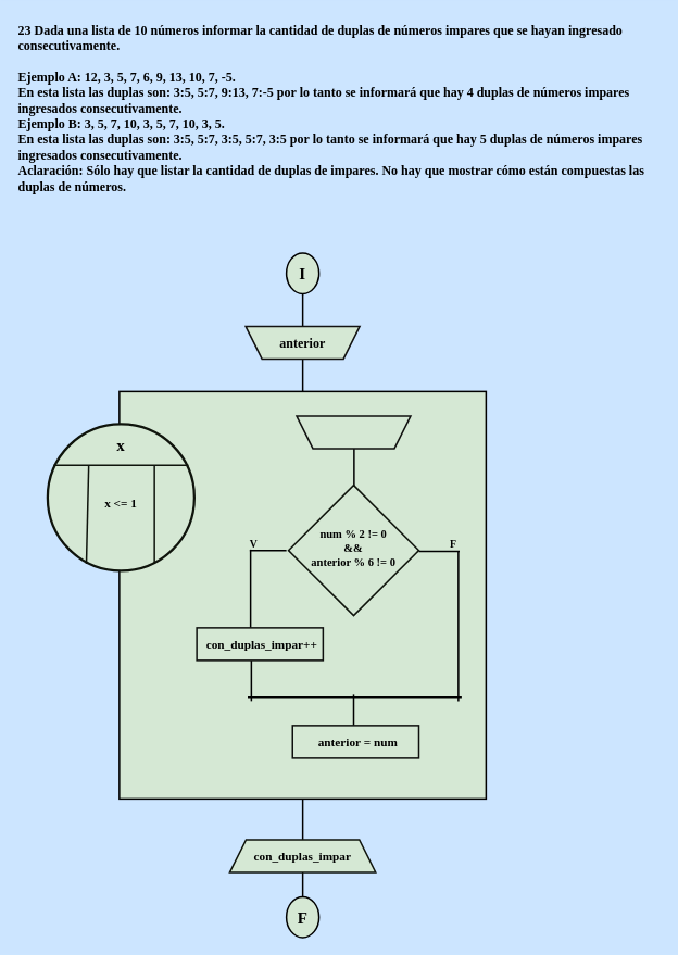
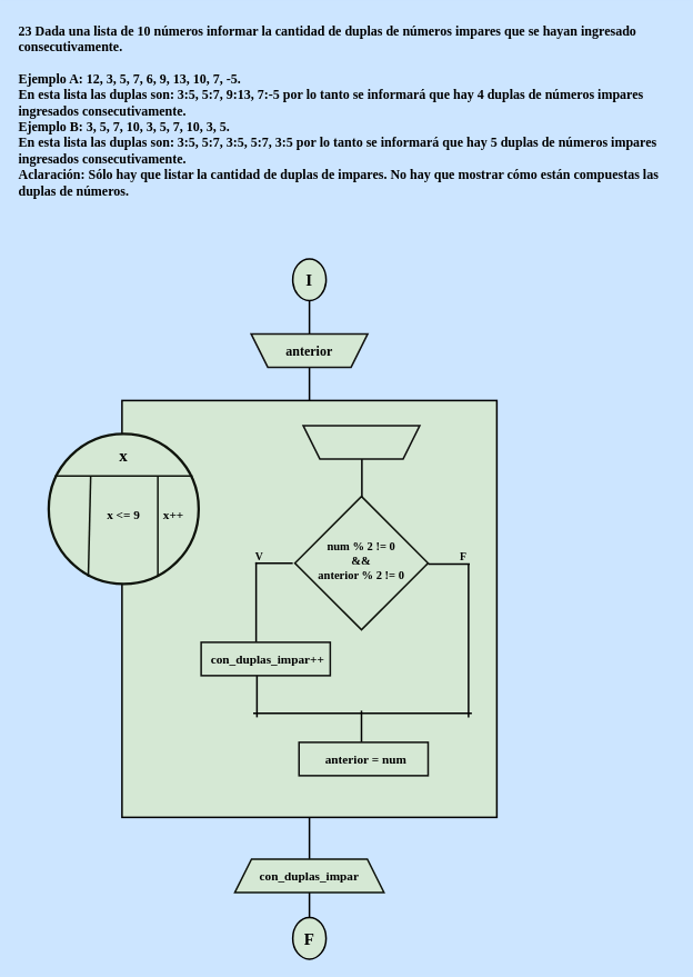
  <mxCell id="0" />
  <mxCell id="1" parent="0" />
  <mxCell id="2" value="&lt;b style=&quot;font-size: 16px;&quot;&gt;&lt;font style=&quot;font-size: 16px;&quot; color=&quot;#000000&quot; face=&quot;Comic Sans MS&quot;&gt;23 Dada una lista de 10 números informar la cantidad de duplas de números impares que se hayan ingresado consecutivamente. &lt;br&gt;&lt;br&gt;Ejemplo A: 12, 3, 5, 7, 6, 9, 13, 10, 7, -5.&lt;br&gt;En esta lista las duplas son: 3:5, 5:7, 9:13, 7:-5 por lo tanto se informará que hay 4 duplas de números impares ingresados consecutivamente.&lt;br&gt;Ejemplo B: 3, 5, 7, 10, 3, 5, 7, 10, 3, 5.&lt;br&gt;En esta lista las duplas son: 3:5, 5:7, 3:5, 5:7, 3:5 por lo tanto se informará que hay 5 duplas de números impares ingresados consecutivamente.&lt;br&gt;Aclaración: Sólo hay que listar la cantidad de duplas de impares. No hay que mostrar cómo están compuestas las duplas de números.&lt;/font&gt;&lt;/b&gt;" style="text;whiteSpace=wrap;html=1;fontFamily=Architects Daughter;fontSource=https%3A%2F%2Ffonts.googleapis.com%2Fcss%3Ffamily%3DArchitects%2BDaughter;" vertex="1" parent="1"><mxGeometry x="20" y="20" width="790" height="240" as="geometry" /></mxCell>
  <mxCell id="3" value="" style="whiteSpace=wrap;html=1;rounded=0;labelBackgroundColor=none;strokeColor=#000000;strokeWidth=2;align=center;verticalAlign=middle;fontFamily=Helvetica;fontSize=12;fontColor=default;fillColor=#d5e8d4;container=0;" vertex="1" parent="1"><mxGeometry x="146" y="480" width="450" height="500" as="geometry" /></mxCell>
  <mxCell id="4" value="" style="line;strokeWidth=2;direction=south;html=1;hachureGap=4;fontFamily=Architects Daughter;fontSource=https://fonts.googleapis.com/css?family=Architects+Daughter;strokeColor=#000000;container=0;" vertex="1" parent="1"><mxGeometry x="366" y="360" width="10" height="40" as="geometry" /></mxCell>
  <mxCell id="5" value="" style="line;strokeWidth=2;direction=south;html=1;hachureGap=4;fontFamily=Architects Daughter;fontSource=https://fonts.googleapis.com/css?family=Architects+Daughter;strokeColor=#000000;container=0;" vertex="1" parent="1"><mxGeometry x="366" y="440" width="10" height="40" as="geometry" /></mxCell>
  <mxCell id="6" value="" style="line;strokeWidth=2;direction=south;html=1;hachureGap=4;fontFamily=Architects Daughter;fontSource=https://fonts.googleapis.com/css?family=Architects+Daughter;strokeColor=#000000;container=0;" vertex="1" parent="1"><mxGeometry x="429" y="550" width="10" height="50" as="geometry" /></mxCell>
  <mxCell id="7" value="" style="line;strokeWidth=2;html=1;perimeter=backbonePerimeter;points=[];outlineConnect=0;hachureGap=4;fontFamily=Architects Daughter;fontSource=https://fonts.googleapis.com/css?family=Architects+Daughter;strokeColor=#000000;container=0;" vertex="1" parent="1"><mxGeometry x="306" y="670" width="45" height="10" as="geometry" /></mxCell>
  <mxCell id="8" value="" style="line;strokeWidth=2;direction=south;html=1;hachureGap=4;fontFamily=Architects Daughter;fontSource=https://fonts.googleapis.com/css?family=Architects+Daughter;strokeColor=#000000;container=0;" vertex="1" parent="1"><mxGeometry x="557" y="676" width="10" height="184" as="geometry" /></mxCell>
  <mxCell id="9" value="" style="line;strokeWidth=2;direction=south;html=1;hachureGap=4;fontFamily=Architects Daughter;fontSource=https://fonts.googleapis.com/css?family=Architects+Daughter;strokeColor=#000000;container=0;" vertex="1" parent="1"><mxGeometry x="303" y="810" width="10" height="50" as="geometry" /></mxCell>
  <mxCell id="10" value="" style="line;strokeWidth=2;direction=south;html=1;hachureGap=4;fontFamily=Architects Daughter;fontSource=https://fonts.googleapis.com/css?family=Architects+Daughter;strokeColor=#000000;container=0;" vertex="1" parent="1"><mxGeometry x="366" y="980" width="10" height="50" as="geometry" /></mxCell>
  <mxCell id="11" value="" style="strokeWidth=2;html=1;shape=mxgraph.flowchart.start_2;whiteSpace=wrap;rounded=0;labelBackgroundColor=none;strokeColor=#000000;align=center;verticalAlign=middle;fontFamily=Helvetica;fontSize=12;fontColor=default;fillColor=#d5e8d4;container=0;" vertex="1" parent="1"><mxGeometry x="351" y="310" width="40" height="50" as="geometry" /></mxCell>
  <mxCell id="12" value="&lt;b&gt;&lt;font style=&quot;font-size: 20px;&quot; color=&quot;#000000&quot; face=&quot;Comic Sans MS&quot;&gt;I&lt;/font&gt;&lt;/b&gt;" style="text;strokeColor=none;align=center;fillColor=none;html=1;verticalAlign=middle;whiteSpace=wrap;rounded=0;fontFamily=Architects Daughter;fontSource=https%3A%2F%2Ffonts.googleapis.com%2Fcss%3Ffamily%3DArchitects%2BDaughter;container=0;" vertex="1" parent="1"><mxGeometry x="356" y="320" width="30" height="30" as="geometry" /></mxCell>
  <mxCell id="13" value="" style="strokeWidth=2;html=1;shape=mxgraph.flowchart.start_2;whiteSpace=wrap;rounded=0;labelBackgroundColor=none;strokeColor=#000000;align=center;verticalAlign=middle;fontFamily=Helvetica;fontSize=12;fontColor=default;fillColor=#d5e8d4;container=0;" vertex="1" parent="1"><mxGeometry x="351" y="1100" width="40" height="50" as="geometry" /></mxCell>
  <mxCell id="14" value="&lt;b&gt;&lt;font style=&quot;font-size: 20px;&quot; color=&quot;#000000&quot; face=&quot;Comic Sans MS&quot;&gt;F&lt;/font&gt;&lt;/b&gt;" style="text;strokeColor=none;align=center;fillColor=none;html=1;verticalAlign=middle;whiteSpace=wrap;rounded=0;fontFamily=Architects Daughter;fontSource=https://fonts.googleapis.com/css?family=Architects+Daughter;container=0;" vertex="1" parent="1"><mxGeometry x="356" y="1110" width="30" height="30" as="geometry" /></mxCell>
  <mxCell id="15" value="" style="line;strokeWidth=2;direction=south;html=1;hachureGap=4;fontFamily=Architects Daughter;fontSource=https://fonts.googleapis.com/css?family=Architects+Daughter;strokeColor=#000000;container=0;" vertex="1" parent="1"><mxGeometry x="366" y="1070" width="10" height="30" as="geometry" /></mxCell>
  <mxCell id="16" value="" style="shape=trapezoid;perimeter=trapezoidPerimeter;whiteSpace=wrap;html=1;fixedSize=1;rounded=0;labelBackgroundColor=none;strokeColor=#121211;strokeWidth=2;align=center;verticalAlign=middle;fontFamily=Helvetica;fontSize=12;fontColor=default;fillColor=#d5e8d4;direction=west;container=0;" vertex="1" parent="1"><mxGeometry x="301" y="400" width="140" height="40" as="geometry"><mxRectangle x="-1020" y="-650" width="50" height="40" as="alternateBounds" /></mxGeometry></mxCell>
  <mxCell id="17" value="&lt;font face=&quot;Comic Sans MS&quot; color=&quot;#000000&quot;&gt;&lt;span style=&quot;font-size: 16px;&quot;&gt;&lt;b&gt;anterior&lt;/b&gt;&lt;/span&gt;&lt;/font&gt;" style="text;strokeColor=none;align=center;fillColor=none;html=1;verticalAlign=middle;whiteSpace=wrap;rounded=0;fontFamily=Architects Daughter;fontSource=https%3A%2F%2Ffonts.googleapis.com%2Fcss%3Ffamily%3DArchitects%2BDaughter;container=0;" vertex="1" parent="1"><mxGeometry x="326" y="400" width="90" height="40" as="geometry" /></mxCell>
  <mxCell id="18" value="" style="line;strokeWidth=2;direction=south;html=1;hachureGap=4;fontFamily=Architects Daughter;fontSource=https://fonts.googleapis.com/css?family=Architects+Daughter;strokeColor=#000000;container=0;" vertex="1" parent="1"><mxGeometry x="302" y="674" width="10" height="96" as="geometry" /></mxCell>
  <mxCell id="19" value="" style="line;strokeWidth=2;html=1;perimeter=backbonePerimeter;points=[];outlineConnect=0;hachureGap=4;fontFamily=Architects Daughter;fontSource=https://fonts.googleapis.com/css?family=Architects+Daughter;strokeColor=#000000;container=0;" vertex="1" parent="1"><mxGeometry x="513.5" y="671" width="50" height="10" as="geometry" /></mxCell>
  <mxCell id="20" value="" style="line;strokeWidth=2;html=1;perimeter=backbonePerimeter;points=[];outlineConnect=0;hachureGap=4;fontFamily=Architects Daughter;fontSource=https://fonts.googleapis.com/css?family=Architects+Daughter;strokeColor=#000000;container=0;" vertex="1" parent="1"><mxGeometry x="303.5" y="850" width="262.5" height="10" as="geometry" /></mxCell>
  <mxCell id="21" value="" style="line;strokeWidth=2;direction=south;html=1;hachureGap=4;fontFamily=Architects Daughter;fontSource=https://fonts.googleapis.com/css?family=Architects+Daughter;strokeColor=#000000;container=0;" vertex="1" parent="1"><mxGeometry x="428.5" y="852" width="10" height="38" as="geometry" /></mxCell>
  <mxCell id="22" value="" style="rhombus;whiteSpace=wrap;html=1;rounded=0;labelBackgroundColor=none;strokeColor=#0F140C;strokeWidth=2;align=center;verticalAlign=middle;fontFamily=Helvetica;fontSize=12;fontColor=default;fillColor=#d5e8d4;container=0;" vertex="1" parent="1"><mxGeometry x="353.5" y="595" width="160" height="160" as="geometry" /></mxCell>
- <mxCell id="23" value="&lt;b&gt;&lt;font color=&quot;#000000&quot; style=&quot;font-size: 14px;&quot; face=&quot;Comic Sans MS&quot;&gt;num % 2 != 0&lt;/font&gt;&lt;/b&gt;&lt;div&gt;&lt;b&gt;&lt;font color=&quot;#000000&quot; style=&quot;font-size: 14px;&quot; face=&quot;Comic Sans MS&quot;&gt;&amp;amp;&amp;amp;&lt;/font&gt;&lt;/b&gt;&lt;/div&gt;&lt;div&gt;&lt;b&gt;&lt;font color=&quot;#000000&quot; style=&quot;font-size: 14px;&quot; face=&quot;Comic Sans MS&quot;&gt;anterior % 6 != 0&lt;/font&gt;&lt;/b&gt;&lt;/div&gt;" style="text;strokeColor=none;align=center;fillColor=none;html=1;verticalAlign=middle;whiteSpace=wrap;rounded=0;fontFamily=Architects Daughter;fontSource=https%3A%2F%2Ffonts.googleapis.com%2Fcss%3Ffamily%3DArchitects%2BDaughter;container=0;" vertex="1" parent="1"><mxGeometry x="371" y="638" width="125" height="70" as="geometry" /></mxCell>
+ <mxCell id="23" value="&lt;b&gt;&lt;font color=&quot;#000000&quot; style=&quot;font-size: 14px;&quot; face=&quot;Comic Sans MS&quot;&gt;num % 2 != 0&lt;/font&gt;&lt;/b&gt;&lt;div&gt;&lt;b&gt;&lt;font color=&quot;#000000&quot; style=&quot;font-size: 14px;&quot; face=&quot;Comic Sans MS&quot;&gt;&amp;amp;&amp;amp;&lt;/font&gt;&lt;/b&gt;&lt;/div&gt;&lt;div&gt;&lt;b&gt;&lt;font color=&quot;#000000&quot; style=&quot;font-size: 14px;&quot; face=&quot;Comic Sans MS&quot;&gt;anterior % 2 != 0&lt;/font&gt;&lt;/b&gt;&lt;/div&gt;" style="text;strokeColor=none;align=center;fillColor=none;html=1;verticalAlign=middle;whiteSpace=wrap;rounded=0;fontFamily=Architects Daughter;fontSource=https%3A%2F%2Ffonts.googleapis.com%2Fcss%3Ffamily%3DArchitects%2BDaughter;container=0;" vertex="1" parent="1"><mxGeometry x="371" y="638" width="125" height="70" as="geometry" /></mxCell>
  <mxCell id="24" value="" style="rounded=0;whiteSpace=wrap;html=1;labelBackgroundColor=none;strokeColor=#0f100e;strokeWidth=2;align=center;verticalAlign=middle;fontFamily=Helvetica;fontSize=12;fontColor=default;fillColor=#d5e8d4;container=0;" vertex="1" parent="1"><mxGeometry x="241" y="770" width="155" height="40" as="geometry" /></mxCell>
  <mxCell id="25" value="&lt;b&gt;&lt;font color=&quot;#000000&quot; style=&quot;font-size: 15px;&quot; face=&quot;Comic Sans MS&quot;&gt;con_duplas_impar++&lt;/font&gt;&lt;/b&gt;" style="text;strokeColor=none;align=center;fillColor=none;html=1;verticalAlign=middle;whiteSpace=wrap;rounded=0;fontFamily=Architects Daughter;fontSource=https://fonts.googleapis.com/css?family=Architects+Daughter;container=0;" vertex="1" parent="1"><mxGeometry x="246" y="775" width="150" height="30" as="geometry" /></mxCell>
  <mxCell id="26" value="" style="rounded=0;whiteSpace=wrap;html=1;labelBackgroundColor=none;strokeColor=#0f100e;strokeWidth=2;align=center;verticalAlign=middle;fontFamily=Helvetica;fontSize=12;fontColor=default;fillColor=#d5e8d4;container=0;" vertex="1" parent="1"><mxGeometry x="358.5" y="890" width="155" height="40" as="geometry" /></mxCell>
  <mxCell id="27" value="&lt;b&gt;&lt;font color=&quot;#000000&quot; style=&quot;font-size: 15px;&quot; face=&quot;Comic Sans MS&quot;&gt;anterior = num&lt;/font&gt;&lt;/b&gt;" style="text;strokeColor=none;align=center;fillColor=none;html=1;verticalAlign=middle;whiteSpace=wrap;rounded=0;fontFamily=Architects Daughter;fontSource=https://fonts.googleapis.com/css?family=Architects+Daughter;container=0;" vertex="1" parent="1"><mxGeometry x="363.5" y="895" width="150" height="30" as="geometry" /></mxCell>
  <mxCell id="28" value="" style="shape=trapezoid;perimeter=trapezoidPerimeter;whiteSpace=wrap;html=1;fixedSize=1;rounded=0;labelBackgroundColor=none;strokeColor=#121211;strokeWidth=2;align=center;verticalAlign=middle;fontFamily=Helvetica;fontSize=12;fontColor=default;fillColor=#d5e8d4;direction=west;container=0;" vertex="1" parent="1"><mxGeometry x="363.5" y="510" width="140" height="40" as="geometry"><mxRectangle x="-1020" y="-650" width="50" height="40" as="alternateBounds" /></mxGeometry></mxCell>
  <mxCell id="29" value="" style="ellipse;whiteSpace=wrap;html=1;aspect=fixed;rounded=0;labelBackgroundColor=none;strokeColor=#0F140C;strokeWidth=3;align=center;verticalAlign=middle;fontFamily=Helvetica;fontSize=12;fontColor=default;fillColor=#d5e8d4;container=0;" vertex="1" parent="1"><mxGeometry x="58" y="520" width="180" height="180" as="geometry" /></mxCell>
  <mxCell id="30" value="" style="endArrow=none;html=1;rounded=0;strokeColor=#0F140C;fontFamily=Helvetica;fontSize=12;fontColor=default;fillColor=#B2C9AB;strokeWidth=2;" edge="1" parent="1"><mxGeometry width="50" height="50" relative="1" as="geometry"><mxPoint x="230.8" y="570.4" as="sourcePoint" /><mxPoint x="65.2" y="570.4" as="targetPoint" /></mxGeometry></mxCell>
  <mxCell id="31" value="" style="endArrow=none;html=1;rounded=0;strokeColor=#0F140C;fontFamily=Helvetica;fontSize=12;fontColor=default;fillColor=#B2C9AB;exitX=0.264;exitY=0.952;exitDx=0;exitDy=0;exitPerimeter=0;strokeWidth=2;" edge="1" parent="1" source="29"><mxGeometry width="50" height="50" relative="1" as="geometry"><mxPoint x="101.2" y="628" as="sourcePoint" /><mxPoint x="108.4" y="570.4" as="targetPoint" /></mxGeometry></mxCell>
  <mxCell id="32" value="" style="endArrow=none;html=1;rounded=0;strokeColor=#0F140C;fontFamily=Helvetica;fontSize=12;fontColor=default;fillColor=#B2C9AB;exitX=0.728;exitY=0.948;exitDx=0;exitDy=0;exitPerimeter=0;strokeWidth=2;" edge="1" parent="1" source="29"><mxGeometry width="50" height="50" relative="1" as="geometry"><mxPoint x="166" y="642.4" as="sourcePoint" /><mxPoint x="189.04" y="570.4" as="targetPoint" /></mxGeometry></mxCell>
- <mxCell id="33" value="&lt;b&gt;&lt;font color=&quot;#000000&quot; style=&quot;font-size: 15px;&quot; face=&quot;Comic Sans MS&quot;&gt;x &amp;lt;= 1&lt;/font&gt;&lt;/b&gt;" style="text;strokeColor=none;align=center;fillColor=none;html=1;verticalAlign=middle;whiteSpace=wrap;rounded=0;fontFamily=Architects Daughter;fontSource=https://fonts.googleapis.com/css?family=Architects+Daughter;container=0;" vertex="1" parent="1"><mxGeometry x="118" y="607" width="60" height="20" as="geometry" /></mxCell>
+ <mxCell id="33" value="&lt;b&gt;&lt;font color=&quot;#000000&quot; style=&quot;font-size: 15px;&quot; face=&quot;Comic Sans MS&quot;&gt;x &amp;lt;= 9&lt;/font&gt;&lt;/b&gt;" style="text;strokeColor=none;align=center;fillColor=none;html=1;verticalAlign=middle;whiteSpace=wrap;rounded=0;fontFamily=Architects Daughter;fontSource=https://fonts.googleapis.com/css?family=Architects+Daughter;container=0;" vertex="1" parent="1"><mxGeometry x="118" y="607" width="60" height="20" as="geometry" /></mxCell>
+ <mxCell id="34" value="&lt;b&gt;&lt;font color=&quot;#000000&quot; style=&quot;font-size: 15px;&quot; face=&quot;Comic Sans MS&quot;&gt;x++&lt;/font&gt;&lt;/b&gt;" style="text;strokeColor=none;align=center;fillColor=none;html=1;verticalAlign=middle;whiteSpace=wrap;rounded=0;fontFamily=Architects Daughter;fontSource=https://fonts.googleapis.com/css?family=Architects+Daughter;container=0;" vertex="1" parent="1"><mxGeometry x="188" y="607" width="40" height="20" as="geometry" /></mxCell>
  <mxCell id="35" value="&lt;b&gt;&lt;font color=&quot;#000000&quot; style=&quot;font-size: 20px;&quot; face=&quot;Comic Sans MS&quot;&gt;x&lt;/font&gt;&lt;/b&gt;" style="text;strokeColor=none;align=center;fillColor=none;html=1;verticalAlign=middle;whiteSpace=wrap;rounded=0;fontFamily=Architects Daughter;fontSource=https://fonts.googleapis.com/css?family=Architects+Daughter;container=0;" vertex="1" parent="1"><mxGeometry x="123" y="530" width="50" height="30" as="geometry" /></mxCell>
  <mxCell id="36" style="edgeStyle=orthogonalEdgeStyle;rounded=0;sketch=1;hachureGap=4;jiggle=2;curveFitting=1;orthogonalLoop=1;jettySize=auto;html=1;exitX=0.5;exitY=1;exitDx=0;exitDy=0;fontFamily=Architects Daughter;fontSource=https%3A%2F%2Ffonts.googleapis.com%2Fcss%3Ffamily%3DArchitects%2BDaughter;" edge="1" parent="1" source="35" target="35"><mxGeometry relative="1" as="geometry" /></mxCell>
  <mxCell id="37" value="" style="shape=trapezoid;perimeter=trapezoidPerimeter;whiteSpace=wrap;html=1;fixedSize=1;rounded=0;labelBackgroundColor=none;strokeColor=#0F140C;strokeWidth=2;align=center;verticalAlign=middle;fontFamily=Helvetica;fontSize=12;fontColor=default;fillColor=#d5e8d4;container=0;" vertex="1" parent="1"><mxGeometry x="281.5" y="1030" width="179" height="40" as="geometry" /></mxCell>
  <mxCell id="38" value="&lt;b&gt;&lt;font color=&quot;#000000&quot; style=&quot;font-size: 15px;&quot; face=&quot;Comic Sans MS&quot;&gt;con_duplas_impar&lt;/font&gt;&lt;/b&gt;" style="text;strokeColor=none;align=center;fillColor=none;html=1;verticalAlign=middle;whiteSpace=wrap;rounded=0;fontFamily=Architects Daughter;fontSource=https://fonts.googleapis.com/css?family=Architects+Daughter;container=0;" vertex="1" parent="1"><mxGeometry x="296" y="1035" width="150" height="30" as="geometry" /></mxCell>
  <mxCell id="39" value="&lt;b&gt;&lt;font style=&quot;font-size: 13px;&quot; color=&quot;#000000&quot; face=&quot;Comic Sans MS&quot;&gt;V&lt;/font&gt;&lt;/b&gt;" style="text;strokeColor=none;align=center;fillColor=none;html=1;verticalAlign=middle;whiteSpace=wrap;rounded=0;fontFamily=Architects Daughter;fontSource=https://fonts.googleapis.com/css?family=Architects+Daughter;" vertex="1" parent="1"><mxGeometry x="301" y="652" width="20" height="30" as="geometry" /></mxCell>
  <mxCell id="40" value="&lt;b&gt;&lt;font style=&quot;font-size: 13px;&quot; color=&quot;#000000&quot; face=&quot;Comic Sans MS&quot;&gt;F&lt;/font&gt;&lt;/b&gt;" style="text;strokeColor=none;align=center;fillColor=none;html=1;verticalAlign=middle;whiteSpace=wrap;rounded=0;fontFamily=Architects Daughter;fontSource=https://fonts.googleapis.com/css?family=Architects+Daughter;" vertex="1" parent="1"><mxGeometry x="546" y="652" width="20" height="30" as="geometry" /></mxCell>
